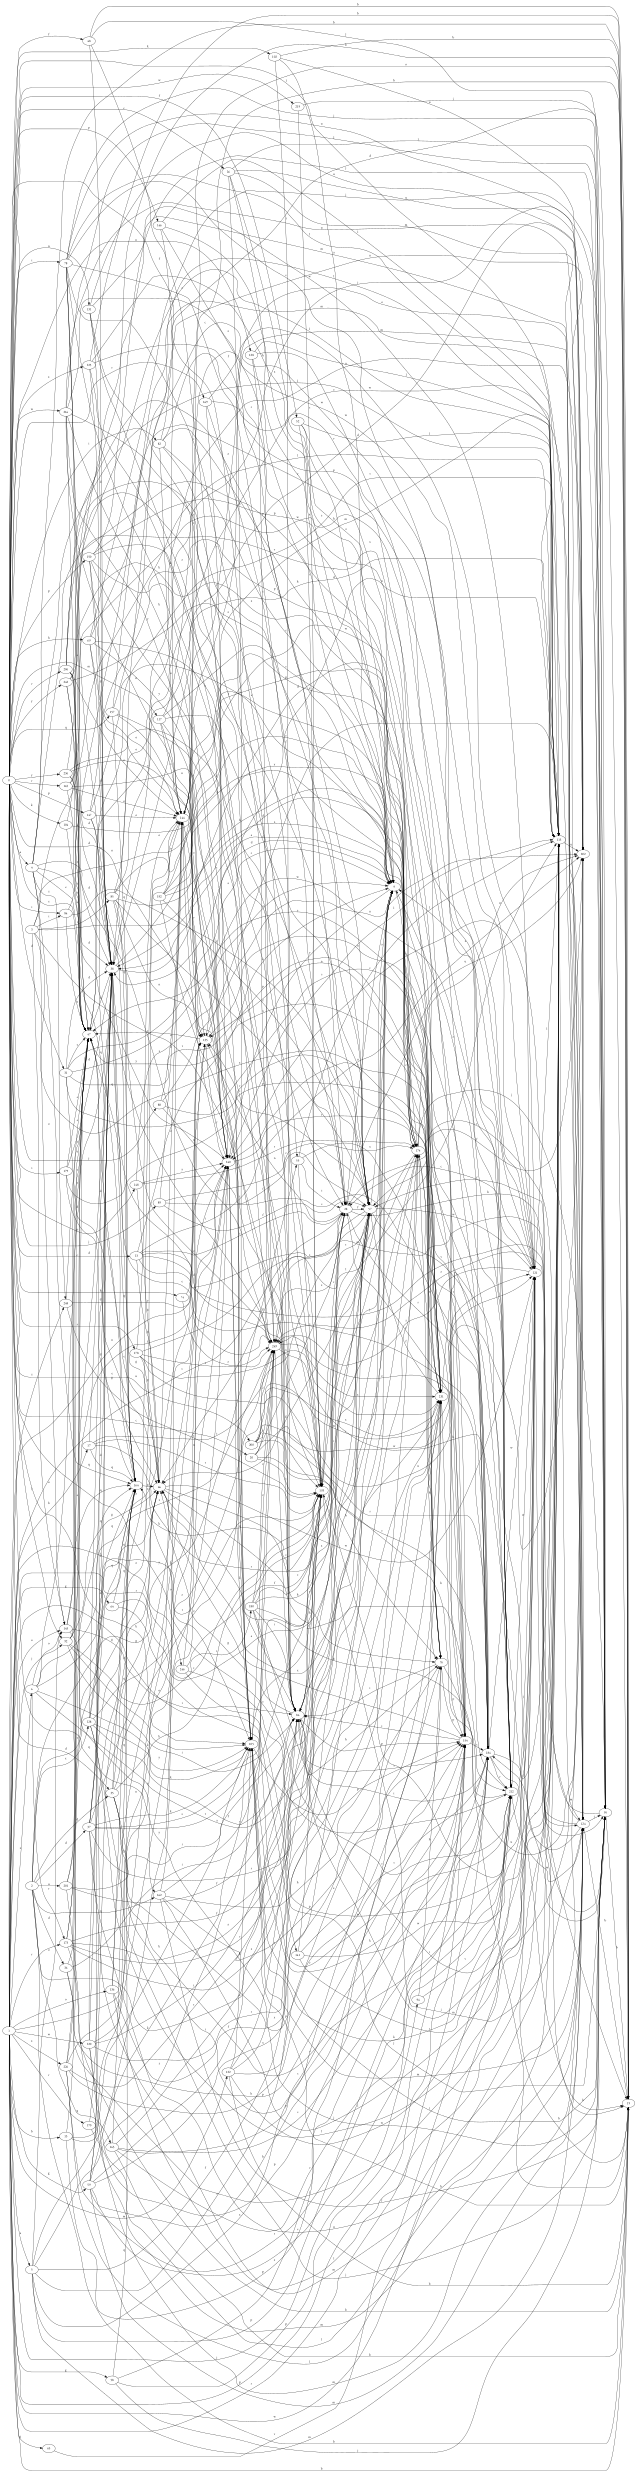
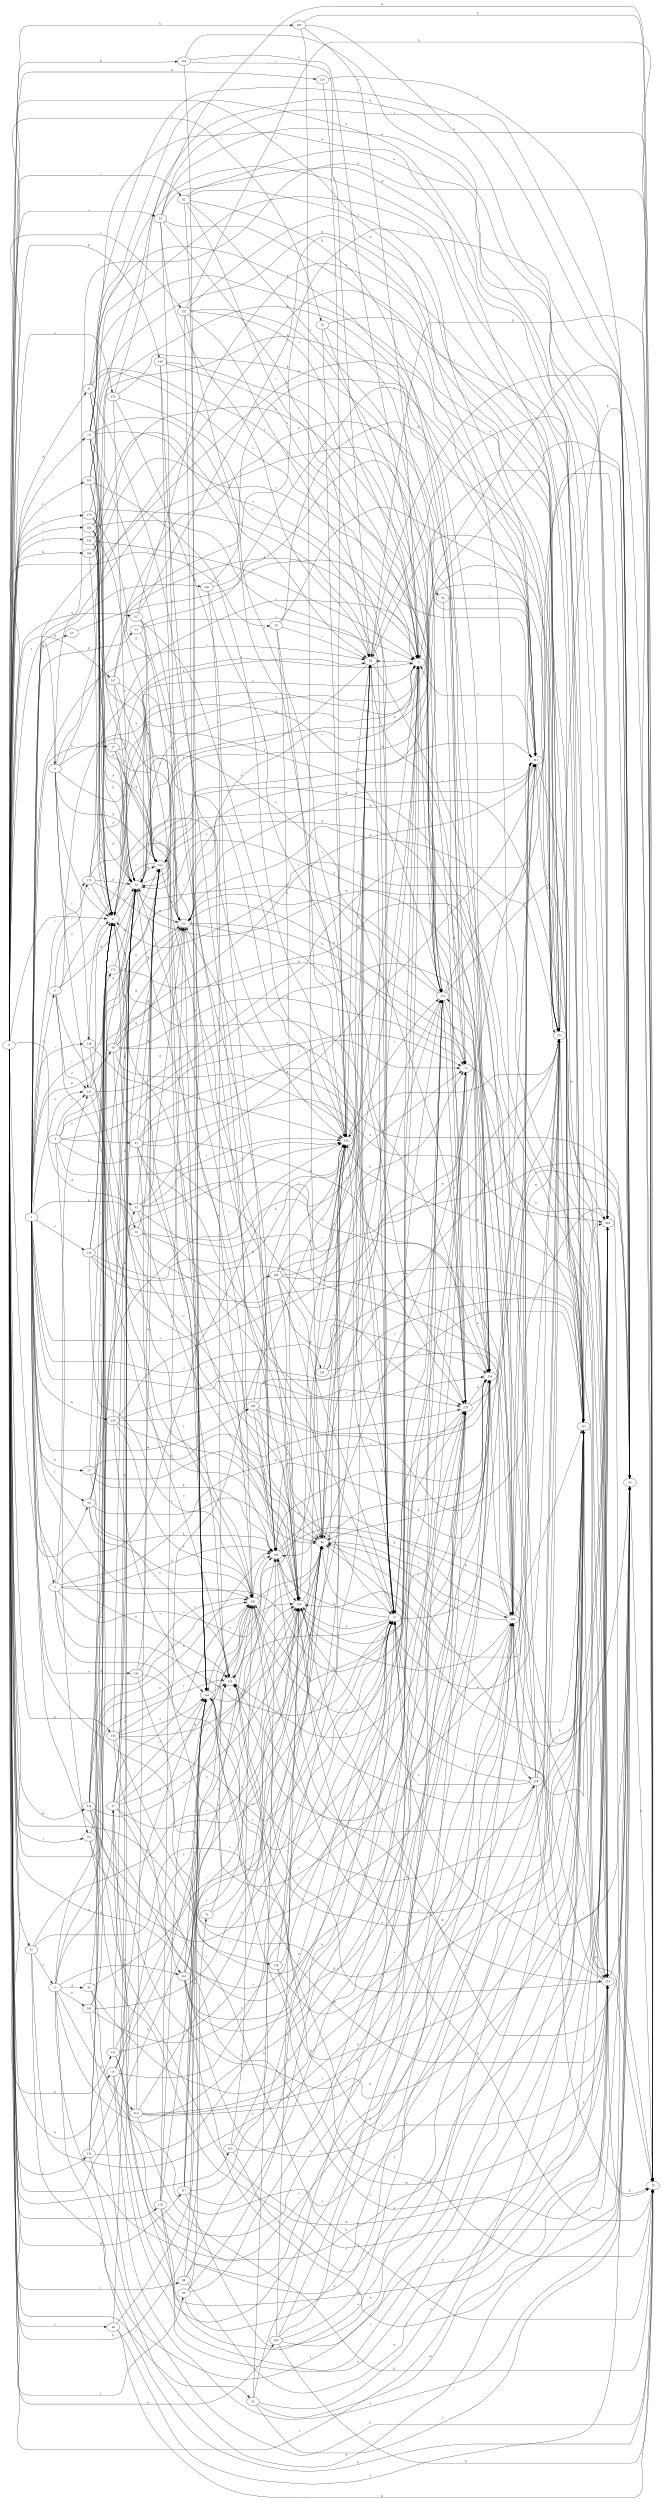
  strict digraph {
    fontname="EB Garamond"
    rankdir=LR
    node [fontname="EB Garamond"]
    edge [fontname="EB Garamond"]
    0
    4
    20
    23
    26
    31
    35
    47
    48
    52
    55
    69
    74
    78
    82
    84
    88
    89
    92
    102
    104
    105
    115
    117
    128
    131
    135
    146
    147
    148
    150
    157
    162
    165
    169
    178
    179
    192
    200
    206
    212
    216
    219
    225
    n45 [label=242]
    236
    19
    143
    240
    248
    164
    249
    28
    221
    193
    184
    66
    9
    124
    95
    202
    76
    154
    38
    174
    231
    144
    57
    86
    1
    5
    6
    13
    17
    58
    59
    64
    65
    94
    122
    136
    141
    170
    173
    180
    220
    226
    246
    2
    36
    37
    163
    201
    228
    3
    85
    0 -> 4 [label=a]
    0 -> 20 [label=c]
    0 -> 23 [label=c]
    0 -> 26 [label=c]
    0 -> 31 [label=d]
    0 -> 35 [label=d]
    0 -> 47 [label=e]
    0 -> 48 [label=f]
    0 -> 52 [label=f]
    0 -> 55 [label=f]
    0 -> 69 [label=h]
    0 -> 74 [label=h]
    0 -> 78 [label=i]
    0 -> 82 [label=i]
    0 -> 84 [label=i]
    0 -> 88 [label=j]
    0 -> 89 [label=j]
    0 -> 92 [label=j]
    0 -> 102 [label=k]
    0 -> 104 [label=k]
    0 -> 105 [label=k]
    0 -> 115 [label=l]
    0 -> 117 [label=m]
    0 -> 128 [label=n]
    0 -> 131 [label=n]
    0 -> 135 [label=n]
    0 -> 146 [label=p]
    0 -> 147 [label=p]
    0 -> 148 [label=p]
    0 -> 150 [label=p]
    0 -> 157 [label=q]
    0 -> 162 [label=q]
    0 -> 165 [label=r]
    0 -> 169 [label=r]
    0 -> 178 [label=s]
    0 -> 179 [label=s]
+   0 -> 192 [label=t]
    0 -> 200 [label=u]
    0 -> 206 [label=v]
    0 -> 212 [label=v]
    0 -> 216 [label=w]
    0 -> 219 [label=w]
    0 -> 225 [label=x]
    0 -> n45 [label=y]
    0 -> 236 [label=y]
    4 -> 47 [label=e]
    4 -> 115 [label=l]
    4 -> 212 [label=v]
    4 -> 19 [label=b]
    4 -> 143 [label=o]
    4 -> 240 [label=y]
    4 -> 248 [label=z]
    4 -> 164 [label=q]
    4 -> 249 [label=z]
    20 -> 212 [label=v]
    20 -> 249 [label=z]
    20 -> 28 [label=c]
    20 -> 221 [label=w]
    20 -> 193 [label=t]
    23 -> 28 [label=c]
    23 -> 184 [label=s]
    23 -> 66 [label=g]
    23 -> 9 [label=a]
    23 -> 124 [label=m]
    23 -> 95 [label=j]
    23 -> 202 [label=u]
    26 -> 105 [label=k]
-   26 -> 9 [label=a]
    26 -> 124 [label=m]
    26 -> 95 [label=j]
    26 -> 202 [label=u]
    26 -> 76 [label=h]
    31 -> 47 [label=e]
    31 -> 105 [label=k]
    31 -> 221 [label=w]
    31 -> 9 [label=a]
    31 -> 154 [label=p]
    31 -> 38 [label=d]
    31 -> 174 [label=r]
    35 -> 212 [label=v]
    35 -> 164 [label=q]
    35 -> 249 [label=z]
    35 -> 193 [label=t]
    35 -> 184 [label=s]
    35 -> 66 [label=g]
    35 -> 154 [label=p]
    47 -> 38 [label=d]
    47 -> 231 [label=x]
    48 -> 19 [label=b]
    48 -> 249 [label=z]
    48 -> 95 [label=j]
    48 -> 38 [label=d]
    52 -> 115 [label=l]
    52 -> 193 [label=t]
    52 -> 9 [label=a]
    52 -> 231 [label=x]
    55 -> 115 [label=l]
    55 -> 28 [label=c]
    55 -> 193 [label=t]
    55 -> 231 [label=x]
    69 -> 212 [label=v]
    69 -> 240 [label=y]
    69 -> 28 [label=c]
    69 -> 95 [label=j]
    69 -> 38 [label=d]
    69 -> 144 [label=o]
    74 -> 135 [label=n]
    74 -> 249 [label=z]
    78 -> 47 [label=e]
    78 -> 105 [label=k]
    78 -> 115 [label=l]
    78 -> 212 [label=v]
    78 -> 164 [label=q]
    78 -> 28 [label=c]
    78 -> 193 [label=t]
    78 -> 95 [label=j]
    78 -> 202 [label=u]
    78 -> 38 [label=d]
    82 -> 212 [label=v]
    82 -> 28 [label=c]
    82 -> 202 [label=u]
    82 -> 76 [label=h]
    82 -> 174 [label=r]
    82 -> 144 [label=o]
    84 -> 47 [label=e]
    84 -> 124 [label=m]
    84 -> 57 [label=f]
    88 -> 184 [label=s]
    88 -> 202 [label=u]
    88 -> 144 [label=o]
    88 -> 57 [label=f]
    89 -> 184 [label=s]
    89 -> 174 [label=r]
    89 -> 144 [label=o]
    89 -> 57 [label=f]
    92 -> 47 [label=e]
    92 -> 105 [label=k]
    92 -> 240 [label=y]
    92 -> 193 [label=t]
    92 -> 66 [label=g]
    92 -> 86 [label=i]
    102 -> 19 [label=b]
    102 -> 9 [label=a]
    102 -> 202 [label=u]
    102 -> 86 [label=i]
    104 -> 47 [label=e]
    104 -> 19 [label=b]
    104 -> 231 [label=x]
    105 -> 19 [label=b]
    105 -> 249 [label=z]
    105 -> 124 [label=m]
    105 -> 95 [label=j]
    105 -> 154 [label=p]
    115 -> 47 [label=e]
    115 -> 135 [label=n]
    115 -> 124 [label=m]
    115 -> 202 [label=u]
    115 -> 38 [label=d]
    115 -> 86 [label=i]
    117 -> 135 [label=n]
    117 -> 240 [label=y]
    117 -> 221 [label=w]
    117 -> 174 [label=r]
    117 -> 144 [label=o]
    117 -> 57 [label=f]
    128 -> 115 [label=l]
    128 -> 249 [label=z]
    128 -> 184 [label=s]
    128 -> 174 [label=r]
    131 -> 249 [label=z]
    131 -> 221 [label=w]
    131 -> 202 [label=u]
    131 -> 38 [label=d]
    131 -> 86 [label=i]
    135 -> 47 [label=e]
    135 -> 115 [label=l]
    135 -> 240 [label=y]
    146 -> 115 [label=l]
    146 -> 28 [label=c]
    146 -> 9 [label=a]
    146 -> 144 [label=o]
    147 -> 164 [label=q]
    147 -> 9 [label=a]
    147 -> 154 [label=p]
    147 -> 38 [label=d]
    147 -> 144 [label=o]
    148 -> 240 [label=y]
    148 -> 66 [label=g]
    148 -> 9 [label=a]
    148 -> 174 [label=r]
    150 -> 193 [label=t]
    150 -> 95 [label=j]
    150 -> 154 [label=p]
    150 -> 38 [label=d]
    150 -> 144 [label=o]
    150 -> 57 [label=f]
    150 -> 86 [label=i]
    157 -> 115 [label=l]
    157 -> 164 [label=q]
    157 -> 249 [label=z]
    157 -> 221 [label=w]
    157 -> 193 [label=t]
    162 -> 115 [label=l]
+   162 -> 249 [label=z]
    162 -> 193 [label=t]
    162 -> 95 [label=j]
    162 -> 76 [label=h]
    162 -> 154 [label=p]
    162 -> 144 [label=o]
    165 -> 47 [label=e]
    165 -> 115 [label=l]
    165 -> 221 [label=w]
    165 -> 193 [label=t]
    165 -> 144 [label=o]
    169 -> 240 [label=y]
    169 -> 221 [label=w]
    169 -> 154 [label=p]
    169 -> 57 [label=f]
    178 -> 115 [label=l]
    178 -> 249 [label=z]
    178 -> 221 [label=w]
    178 -> 66 [label=g]
    178 -> 231 [label=x]
    178 -> 144 [label=o]
    179 -> 47 [label=e]
    179 -> 66 [label=g]
    179 -> 154 [label=p]
    179 -> 38 [label=d]
    192 -> 19 [label=b]
    192 -> 221 [label=w]
    192 -> 193 [label=t]
    192 -> 9 [label=a]
    192 -> 174 [label=r]
    192 -> 144 [label=o]
    192 -> 57 [label=f]
    200 -> 19 [label=b]
    200 -> 249 [label=z]
    200 -> 184 [label=s]
    200 -> 202 [label=u]
    200 -> 76 [label=h]
    200 -> 231 [label=x]
    206 -> 47 [label=e]
    206 -> 164 [label=q]
    206 -> 28 [label=c]
    206 -> 9 [label=a]
    206 -> 38 [label=d]
    206 -> 144 [label=o]
    206 -> 57 [label=f]
    212 -> 47 [label=e]
    212 -> 135 [label=n]
    212 -> 221 [label=w]
    212 -> 66 [label=g]
    212 -> 9 [label=a]
    212 -> 124 [label=m]
    216 -> 47 [label=e]
    216 -> 105 [label=k]
    216 -> 135 [label=n]
    216 -> 240 [label=y]
    216 -> 193 [label=t]
    216 -> 9 [label=a]
    216 -> 95 [label=j]
    216 -> 202 [label=u]
    219 -> 193 [label=t]
    219 -> 95 [label=j]
    225 -> 105 [label=k]
    225 -> 19 [label=b]
    225 -> 76 [label=h]
    225 -> 38 [label=d]
    225 -> 57 [label=f]
    n45 -> 47 [label=e]
    n45 -> 9 [label=a]
    n45 -> 154 [label=p]
    n45 -> 38 [label=d]
    n45 -> 231 [label=x]
    236 -> 47 [label=e]
    236 -> 240 [label=y]
    236 -> 124 [label=m]
    236 -> 38 [label=d]
    236 -> 57 [label=f]
    19 -> 38 [label=d]
    19 -> 144 [label=o]
    143 -> 47 [label=e]
    143 -> 164 [label=q]
    143 -> 95 [label=j]
    143 -> 86 [label=i]
    240 -> 105 [label=k]
    240 -> 115 [label=l]
    240 -> 174 [label=r]
    240 -> 144 [label=o]
    240 -> 86 [label=i]
    248 -> 47 [label=e]
    248 -> 240 [label=y]
    248 -> 193 [label=t]
    164 -> 47 [label=e]
    164 -> 66 [label=g]
    249 -> 47 [label=e]
    249 -> 19 [label=b]
    249 -> 38 [label=d]
    249 -> 231 [label=x]
    249 -> 86 [label=i]
    28 -> 135 [label=n]
    28 -> 19 [label=b]
    28 -> 164 [label=q]
    28 -> 249 [label=z]
    28 -> 184 [label=s]
    28 -> 202 [label=u]
    28 -> 57 [label=f]
    221 -> 105 [label=k]
    221 -> 115 [label=l]
    221 -> 19 [label=b]
    221 -> 249 [label=z]
    221 -> 28 [label=c]
    221 -> 193 [label=t]
    221 -> 9 [label=a]
    193 -> 28 [label=c]
    193 -> 124 [label=m]
    193 -> 174 [label=r]
    184 -> 105 [label=k]
    184 -> 115 [label=l]
    184 -> 212 [label=v]
    184 -> 19 [label=b]
-   184 -> 240 [label=y]
+   184 -> 228 [label=y]
    184 -> 249 [label=z]
    184 -> 221 [label=w]
    184 -> 38 [label=d]
    184 -> 174 [label=r]
    184 -> 86 [label=i]
    66 -> 47 [label=e]
    66 -> 212 [label=v]
    66 -> 221 [label=w]
    66 -> 76 [label=h]
    66 -> 231 [label=x]
    66 -> 144 [label=o]
    9 -> 240 [label=y]
    9 -> 28 [label=c]
    9 -> 38 [label=d]
    9 -> 174 [label=r]
    9 -> 86 [label=i]
    124 -> 47 [label=e]
    124 -> 19 [label=b]
    124 -> 240 [label=y]
    124 -> 184 [label=s]
    124 -> 95 [label=j]
    124 -> 144 [label=o]
    124 -> 57 [label=f]
    95 -> 19 [label=b]
    95 -> 249 [label=z]
    95 -> 28 [label=c]
    95 -> 38 [label=d]
    202 -> 57 [label=f]
    202 -> 86 [label=i]
    76 -> 202 [label=u]
    76 -> 154 [label=p]
    76 -> 86 [label=i]
    154 -> 28 [label=c]
    154 -> 184 [label=s]
    154 -> 66 [label=g]
    154 -> 86 [label=i]
    38 -> 164 [label=q]
    38 -> 66 [label=g]
    38 -> 9 [label=a]
    38 -> 124 [label=m]
    38 -> 86 [label=i]
    174 -> 66 [label=g]
    174 -> 95 [label=j]
    174 -> 202 [label=u]
    174 -> 76 [label=h]
    174 -> 38 [label=d]
    174 -> 231 [label=x]
    231 -> 135 [label=n]
    231 -> 95 [label=j]
    231 -> 154 [label=p]
    231 -> 57 [label=f]
    144 -> 135 [label=n]
    144 -> 124 [label=m]
    144 -> 231 [label=x]
    144 -> 86 [label=i]
    57 -> 105 [label=k]
    57 -> 135 [label=n]
    57 -> 212 [label=v]
    57 -> 249 [label=z]
    57 -> 221 [label=w]
    57 -> 193 [label=t]
    57 -> 66 [label=g]
    57 -> 9 [label=a]
    57 -> 86 [label=i]
    86 -> 193 [label=t]
    86 -> 184 [label=s]
    86 -> 66 [label=g]
    86 -> 154 [label=p]
    86 -> 174 [label=r]
    1 -> 92 [label=j]
    1 -> 135 [label=n]
    1 -> 19 [label=b]
    1 -> 143 [label=o]
    1 -> 240 [label=y]
    1 -> 248 [label=z]
    1 -> 28 [label=c]
    1 -> 221 [label=w]
    1 -> 184 [label=s]
    1 -> 154 [label=p]
    1 -> 5 [label=a]
    1 -> 6 [label=a]
    1 -> 13 [label=b]
    1 -> 17 [label=b]
    1 -> 58 [label=g]
    1 -> 59 [label=g]
    1 -> 64 [label=g]
    1 -> 65 [label=g]
    1 -> 94 [label=j]
    1 -> 122 [label=m]
    1 -> 136 [label=o]
    1 -> 141 [label=o]
    1 -> 170 [label=r]
    1 -> 173 [label=r]
    1 -> 180 [label=s]
    1 -> 220 [label=w]
    1 -> 226 [label=x]
    1 -> 246 [label=z]
    5 -> 105 [label=k]
    5 -> 143 [label=o]
    5 -> 249 [label=z]
    5 -> 9 [label=a]
    5 -> 124 [label=m]
    5 -> 154 [label=p]
    5 -> 231 [label=x]
    5 -> 57 [label=f]
    6 -> 105 [label=k]
    6 -> 143 [label=o]
    6 -> 249 [label=z]
    6 -> 193 [label=t]
    6 -> 9 [label=a]
    6 -> 38 [label=d]
    6 -> 173 [label=r]
    13 -> 47 [label=e]
    13 -> 105 [label=k]
    13 -> 135 [label=n]
    13 -> 154 [label=p]
-   173 -> 57 [label=f]
+   13 -> 57 [label=f]
    17 -> 164 [label=q]
    17 -> 28 [label=c]
    17 -> 193 [label=t]
    17 -> 38 [label=d]
    17 -> 174 [label=r]
    58 -> 164 [label=q]
    58 -> 95 [label=j]
    58 -> 154 [label=p]
    58 -> 231 [label=x]
    59 -> 212 [label=v]
    59 -> 240 [label=y]
    59 -> 66 [label=g]
    59 -> 124 [label=m]
    59 -> 76 [label=h]
    59 -> 38 [label=d]
    59 -> 231 [label=x]
    59 -> 57 [label=f]
    64 -> 212 [label=v]
    64 -> 164 [label=q]
    64 -> 9 [label=a]
    65 -> 212 [label=v]
    94 -> 212 [label=v]
    94 -> 76 [label=h]
    122 -> 105 [label=k]
    122 -> 19 [label=b]
    122 -> 221 [label=w]
    122 -> 193 [label=t]
    122 -> 231 [label=x]
    122 -> 86 [label=i]
    136 -> 115 [label=l]
    136 -> 240 [label=y]
    136 -> 164 [label=q]
    136 -> 231 [label=x]
    141 -> 115 [label=l]
    141 -> 221 [label=w]
    141 -> 193 [label=t]
    141 -> 184 [label=s]
    170 -> 154 [label=p]
    170 -> 38 [label=d]
    173 -> 47 [label=e]
    173 -> 9 [label=a]
    173 -> 124 [label=m]
    173 -> 38 [label=d]
    173 -> 174 [label=r]
    173 -> 231 [label=x]
    180 -> 212 [label=v]
    180 -> 249 [label=z]
    180 -> 28 [label=c]
    180 -> 193 [label=t]
    180 -> 9 [label=a]
    180 -> 76 [label=h]
    180 -> 57 [label=f]
    180 -> 86 [label=i]
    220 -> 115 [label=l]
    220 -> 240 [label=y]
    220 -> 124 [label=m]
    220 -> 38 [label=d]
    220 -> 174 [label=r]
    220 -> 144 [label=o]
    220 -> 86 [label=i]
    226 -> 47 [label=e]
    226 -> 115 [label=l]
    226 -> 240 [label=y]
    226 -> 193 [label=t]
    226 -> 184 [label=s]
    226 -> 66 [label=g]
    226 -> 76 [label=h]
    246 -> 135 [label=n]
    246 -> 221 [label=w]
    246 -> 95 [label=j]
    246 -> 57 [label=f]
    2 -> 35 [label=d]
-   2 -> 55 [label=f]
+   55 -> 2 [label=f]
    2 -> 162 [label=q]
    2 -> 19 [label=b]
    2 -> 66 [label=g]
    2 -> 231 [label=x]
    2 -> 36 [label=d]
    2 -> 37 [label=d]
    2 -> 163 [label=q]
    2 -> 201 [label=u]
    2 -> 228 [label=x]
    36 -> 47 [label=e]
    36 -> 115 [label=l]
    36 -> 154 [label=p]
    36 -> 86 [label=i]
    37 -> 105 [label=k]
    37 -> 240 [label=y]
    37 -> 164 [label=q]
    37 -> 249 [label=z]
    37 -> 193 [label=t]
    37 -> 124 [label=m]
    37 -> 202 [label=u]
    37 -> 38 [label=d]
    37 -> 174 [label=r]
    37 -> 144 [label=o]
    163 -> 212 [label=v]
    163 -> 19 [label=b]
    163 -> 164 [label=q]
    163 -> 184 [label=s]
    163 -> 154 [label=p]
    163 -> 86 [label=i]
    201 -> 47 [label=e]
    201 -> 19 [label=b]
    201 -> 164 [label=q]
    201 -> 57 [label=f]
    201 -> 86 [label=i]
    228 -> 105 [label=k]
    228 -> 115 [label=l]
    228 -> 135 [label=n]
    228 -> 164 [label=q]
    228 -> 249 [label=z]
    228 -> 95 [label=j]
    228 -> 38 [label=d]
    228 -> 57 [label=f]
    3 -> 84 [label=i]
    3 -> 115 [label=l]
    3 -> 143 [label=o]
    3 -> 193 [label=t]
    3 -> 9 [label=a]
    3 -> 76 [label=h]
    3 -> 231 [label=x]
    3 -> 85 [label=i]
    85 -> 135 [label=n]
    85 -> 164 [label=q]
    85 -> 249 [label=z]
    85 -> 95 [label=j]
    85 -> 202 [label=u]
    85 -> 76 [label=y]
    85 -> 154 [label=p]
    85 -> 57 [label=f]
  }
